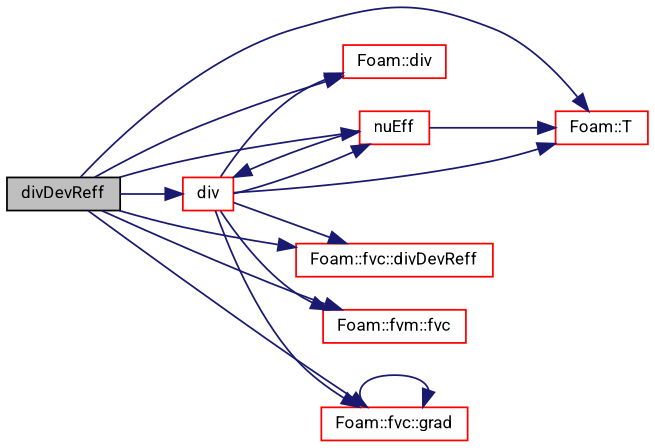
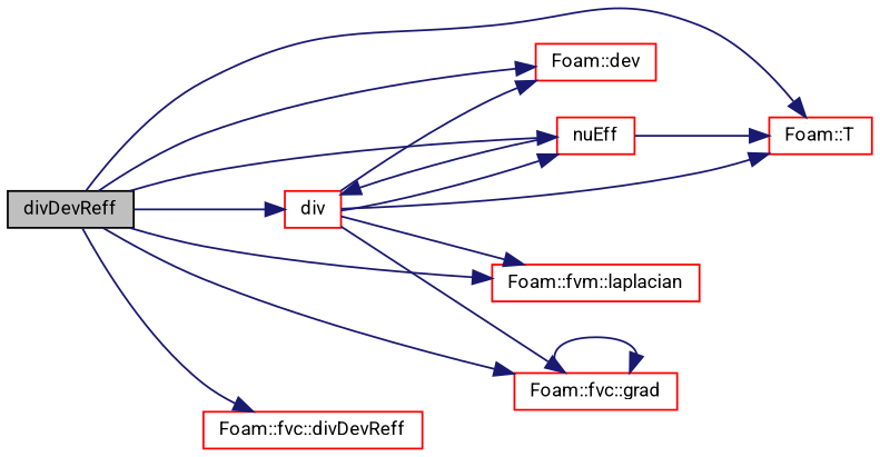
  digraph {
    fontname=Roboto
    rankdir=LR
    node [color=red fontname=Roboto fontsize=10 shape=record]
    edge [color=midnightblue fontname=Roboto fontsize=10 labelfontname=FreeSans labelfontsize=10 style=solid]
    n1 [color=black fillcolor=grey75 fontcolor=black height=0.2 label=divDevReff style=filled width=0.4]
-   n2 [height=0.2 label="Foam::div" width=0.4]
+   n2 [height=0.2 label="Foam::dev" width=0.4]
    n3 [height=0.2 label="Foam::fvc::divDevReff" width=0.4]
    n4 [height=0.2 label=div width=0.4]
    n5 [height=0.2 label=nuEff width=0.4]
-   n6 [height=0.2 label="Foam::fvm::fvc" width=0.4]
+   n6 [height=0.2 label="Foam::fvm::laplacian" width=0.4]
    n7 [height=0.2 label="Foam::T" width=0.4]
    n8 [height=0.2 label="Foam::fvc::grad" width=0.4]
    n1 -> n2
    n1 -> n3
    n1 -> n4
    n1 -> n5
    n1 -> n6
    n1 -> n7
    n1 -> n8
    n4 -> n2
-   n4 -> n3
    n4 -> n5
    n4 -> n6
    n4 -> n7
    n4 -> n8
    n5 -> n4
    n5 -> n7
    n8 -> n8
  }
